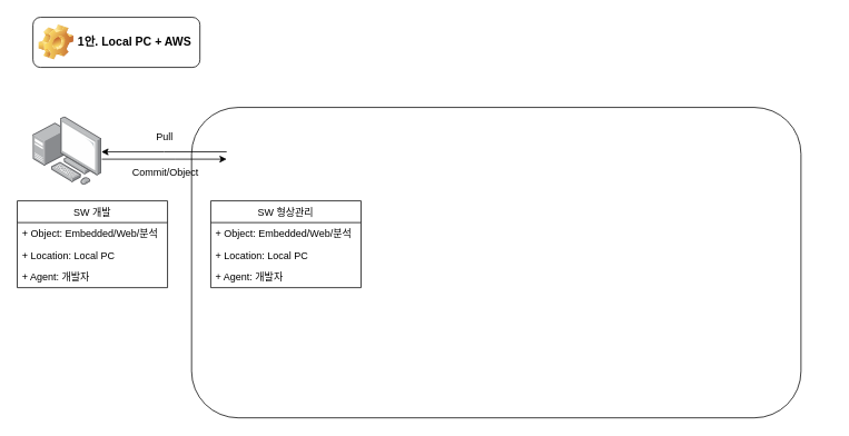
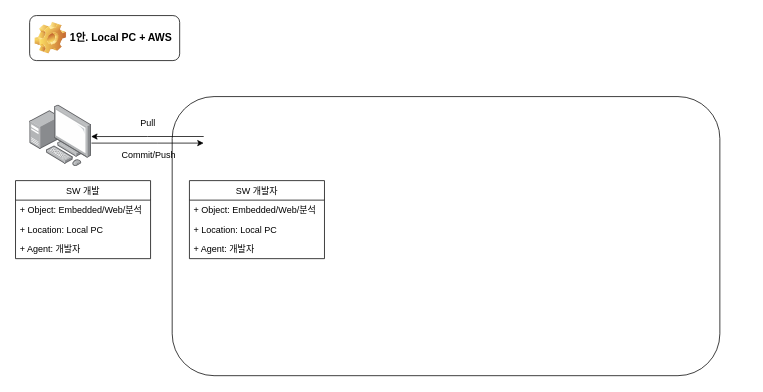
  <mxCell id="0" />
  <mxCell id="1" parent="0" />
  <mxCell id="2" value="" style="rounded=1;whiteSpace=wrap;html=1;fillColor=none;" vertex="1" parent="1"><mxGeometry x="229" y="128" width="730" height="372" as="geometry" /></mxCell>
  <mxCell id="3" value="&lt;h3&gt;1안. Local PC + AWS&lt;/h3&gt;" style="label;whiteSpace=wrap;html=1;image=img/clipart/Gear_128x128.png;align=left;" vertex="1" parent="1"><mxGeometry x="39" y="20" width="200" height="60" as="geometry" /></mxCell>
  <mxCell id="4" value="" style="edgeStyle=orthogonalEdgeStyle;rounded=0;orthogonalLoop=1;jettySize=auto;html=1;" edge="1" parent="1" source="5" target="11"><mxGeometry relative="1" as="geometry"><mxPoint x="279" y="180" as="targetPoint" /><Array as="points"><mxPoint x="209" y="190" /><mxPoint x="209" y="190" /></Array></mxGeometry></mxCell>
  <mxCell id="5" value="" style="points=[];aspect=fixed;html=1;align=center;shadow=0;dashed=0;image;image=img/lib/allied_telesis/computer_and_terminals/Personal_Computer_with_Server.svg;" vertex="1" parent="1"><mxGeometry x="39" y="139" width="82.4" height="82.4" as="geometry" /></mxCell>
  <mxCell id="6" value="SW 개발" style="swimlane;fontStyle=0;childLayout=stackLayout;horizontal=1;startSize=26;fillColor=none;horizontalStack=0;resizeParent=1;resizeParentMax=0;resizeLast=0;collapsible=1;marginBottom=0;" vertex="1" parent="1"><mxGeometry x="20.2" y="240" width="180" height="104" as="geometry"><mxRectangle x="101.2" y="290" width="90" height="30" as="alternateBounds" /></mxGeometry></mxCell>
  <mxCell id="7" value="+ Object: Embedded/Web/분석" style="text;strokeColor=none;fillColor=none;align=left;verticalAlign=top;spacingLeft=4;spacingRight=4;overflow=hidden;rotatable=0;points=[[0,0.5],[1,0.5]];portConstraint=eastwest;" vertex="1" parent="6"><mxGeometry y="26" width="180" height="26" as="geometry" /></mxCell>
  <mxCell id="8" value="+ Location: Local PC" style="text;strokeColor=none;fillColor=none;align=left;verticalAlign=top;spacingLeft=4;spacingRight=4;overflow=hidden;rotatable=0;points=[[0,0.5],[1,0.5]];portConstraint=eastwest;" vertex="1" parent="6"><mxGeometry y="52" width="180" height="26" as="geometry" /></mxCell>
  <mxCell id="9" value="+ Agent: 개발자" style="text;strokeColor=none;fillColor=none;align=left;verticalAlign=top;spacingLeft=4;spacingRight=4;overflow=hidden;rotatable=0;points=[[0,0.5],[1,0.5]];portConstraint=eastwest;" vertex="1" parent="6"><mxGeometry y="78" width="180" height="26" as="geometry" /></mxCell>
  <mxCell id="10" value="" style="edgeStyle=orthogonalEdgeStyle;rounded=0;orthogonalLoop=1;jettySize=auto;html=1;entryX=0.994;entryY=0.513;entryDx=0;entryDy=0;entryPerimeter=0;" edge="1" parent="1" source="11" target="5"><mxGeometry relative="1" as="geometry"><mxPoint x="158.01" y="181.2" as="targetPoint" /></mxGeometry></mxCell>
  <mxCell id="11" value="" style="shape=image;verticalLabelPosition=bottom;labelBackgroundColor=default;verticalAlign=top;aspect=fixed;imageAspect=0;image=https://lthub.ubc.ca/files/2021/06/GitHub-Logo.png;" vertex="1" parent="1"><mxGeometry x="271" y="141.2" width="141.98" height="80" as="geometry" /></mxCell>
- <mxCell id="12" value="Commit/Object" style="text;strokeColor=none;fillColor=none;spacingLeft=4;spacingRight=4;overflow=hidden;rotatable=0;points=[[0,0.5],[1,0.5]];portConstraint=eastwest;fontSize=12;align=center;" vertex="1" parent="1"><mxGeometry x="143" y="193" width="110" height="30" as="geometry" /></mxCell>
+ <mxCell id="12" value="Commit/Push" style="text;strokeColor=none;fillColor=none;spacingLeft=4;spacingRight=4;overflow=hidden;rotatable=0;points=[[0,0.5],[1,0.5]];portConstraint=eastwest;fontSize=12;align=center;" vertex="1" parent="1"><mxGeometry x="143" y="193" width="110" height="30" as="geometry" /></mxCell>
  <mxCell id="13" value="Pull" style="text;strokeColor=none;fillColor=none;spacingLeft=4;spacingRight=4;overflow=hidden;rotatable=0;points=[[0,0.5],[1,0.5]];portConstraint=eastwest;fontSize=12;align=center;" vertex="1" parent="1"><mxGeometry x="142" y="150" width="110" height="30" as="geometry" /></mxCell>
- <mxCell id="14" value="SW 형상관리" style="swimlane;fontStyle=0;childLayout=stackLayout;horizontal=1;startSize=26;fillColor=none;horizontalStack=0;resizeParent=1;resizeParentMax=0;resizeLast=0;collapsible=1;marginBottom=0;" vertex="1" parent="1"><mxGeometry x="251.99" y="240" width="180" height="104" as="geometry"><mxRectangle x="330.99" y="290" width="90" height="30" as="alternateBounds" /></mxGeometry></mxCell>
+ <mxCell id="14" value="SW 개발자" style="swimlane;fontStyle=0;childLayout=stackLayout;horizontal=1;startSize=26;fillColor=none;horizontalStack=0;resizeParent=1;resizeParentMax=0;resizeLast=0;collapsible=1;marginBottom=0;" vertex="1" parent="1"><mxGeometry x="251.99" y="240" width="180" height="104" as="geometry"><mxRectangle x="330.99" y="290" width="90" height="30" as="alternateBounds" /></mxGeometry></mxCell>
  <mxCell id="15" value="+ Object: Embedded/Web/분석" style="text;strokeColor=none;fillColor=none;align=left;verticalAlign=top;spacingLeft=4;spacingRight=4;overflow=hidden;rotatable=0;points=[[0,0.5],[1,0.5]];portConstraint=eastwest;" vertex="1" parent="14"><mxGeometry y="26" width="180" height="26" as="geometry" /></mxCell>
  <mxCell id="16" value="+ Location: Local PC" style="text;strokeColor=none;fillColor=none;align=left;verticalAlign=top;spacingLeft=4;spacingRight=4;overflow=hidden;rotatable=0;points=[[0,0.5],[1,0.5]];portConstraint=eastwest;" vertex="1" parent="14"><mxGeometry y="52" width="180" height="26" as="geometry" /></mxCell>
  <mxCell id="17" value="+ Agent: 개발자" style="text;strokeColor=none;fillColor=none;align=left;verticalAlign=top;spacingLeft=4;spacingRight=4;overflow=hidden;rotatable=0;points=[[0,0.5],[1,0.5]];portConstraint=eastwest;" vertex="1" parent="14"><mxGeometry y="78" width="180" height="26" as="geometry" /></mxCell>
  <mxCell id="18" value="" style="shape=image;verticalLabelPosition=bottom;labelBackgroundColor=default;verticalAlign=top;aspect=fixed;imageAspect=0;image=https://miro.medium.com/max/580/1*DHe24MbDHtbkOeIJzxrfdA.png;" vertex="1" parent="1"><mxGeometry x="309" y="20" width="203.35" height="70" as="geometry" /></mxCell>
  <mxCell id="19" value="" style="shape=image;verticalLabelPosition=bottom;labelBackgroundColor=default;verticalAlign=top;aspect=fixed;imageAspect=0;image=https://initialcommit.com/img/initialcommit/baby-git-release.png;" vertex="1" parent="1"><mxGeometry x="109" y="128" width="102.17" height="56.78" as="geometry" /></mxCell>
  <mxCell id="20" value="" style="shape=image;verticalLabelPosition=bottom;labelBackgroundColor=default;verticalAlign=top;aspect=fixed;imageAspect=0;image=https://miro.medium.com/max/1400/1*LOFbTP2SxXcFpM_qTsUSuw.png;" vertex="1" parent="1"><mxGeometry x="849" y="80" width="145.22" height="145.22" as="geometry" /></mxCell>
